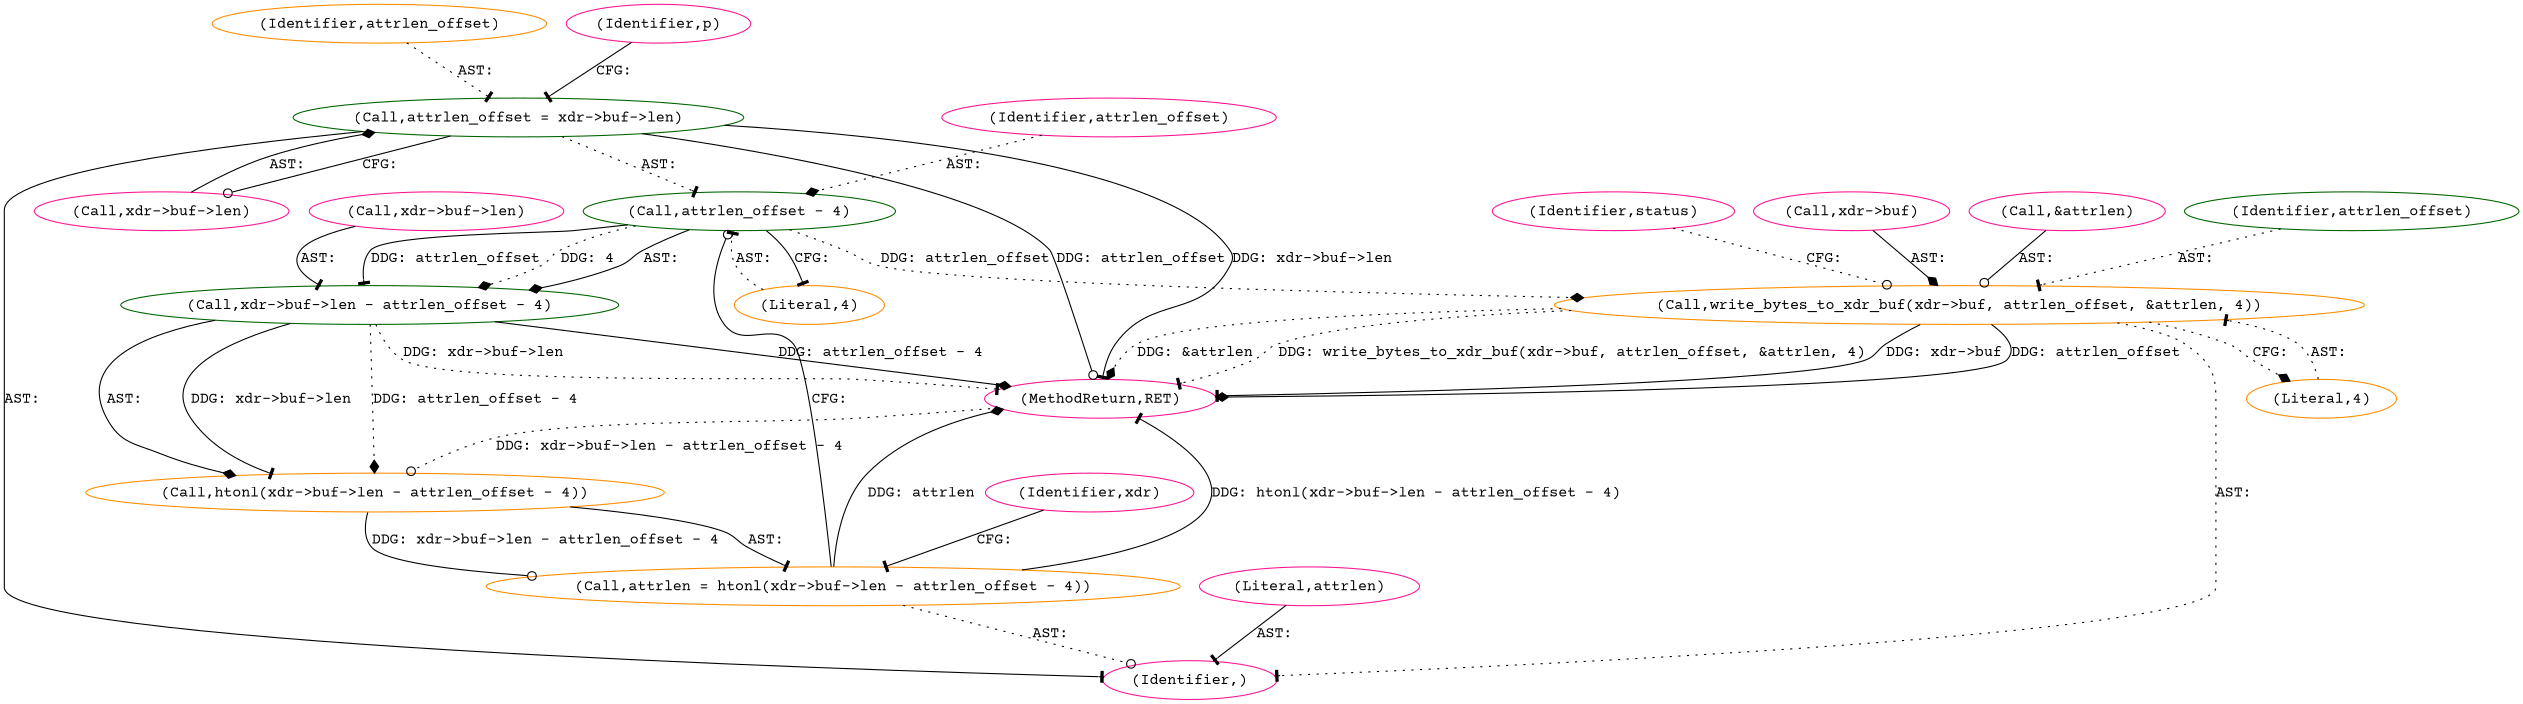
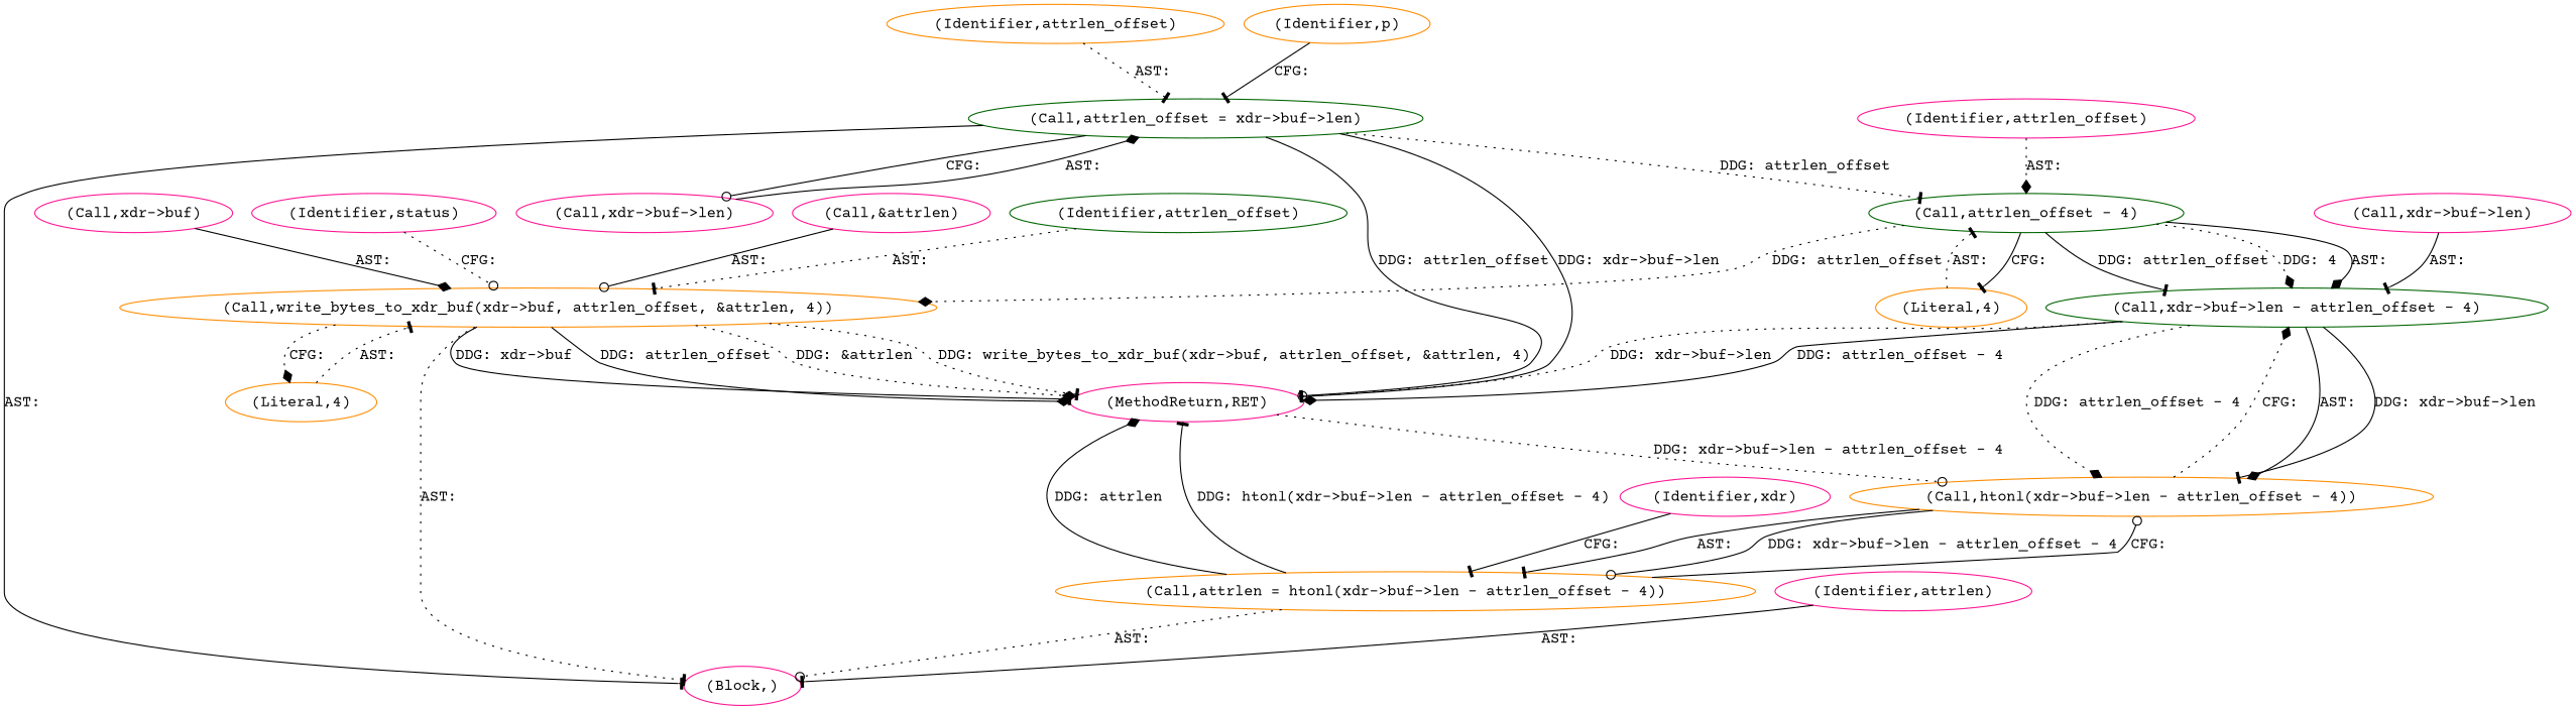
  digraph {
    fontname="Courier Prime"
    node [color=deeppink fontname="Courier Prime"]
    edge [arrowhead=tee fontname="Courier Prime" style=solid]
    n1 [color=darkgreen label="(Call,attrlen_offset = xdr->buf->len)"]
    n2 [color=darkgreen label="(Call,attrlen_offset - 4)"]
    n3 [label="(Call,xdr->buf->len)"]
-   n4 [label="(Identifier,)"]
+   n4 [label="(Block,)"]
    n5 [label="(MethodReturn,RET)"]
    n6 [color=darkgreen label="(Call,xdr->buf->len - attrlen_offset - 4)"]
    n7 [color=darkorange label="(Call,write_bytes_to_xdr_buf(xdr->buf, attrlen_offset, &attrlen, 4))"]
    n8 [color=darkorange label="(Literal,4)"]
    n9 [color=darkorange label="(Call,htonl(xdr->buf->len - attrlen_offset - 4))"]
    n10 [color=darkorange label="(Literal,4)"]
    n11 [color=darkorange label="(Call,attrlen = htonl(xdr->buf->len - attrlen_offset - 4))"]
    n12 [label="(Identifier,attrlen_offset)"]
    n13 [label="(Call,xdr->buf)"]
    n14 [label="(Identifier,status)"]
    n15 [label="(Identifier,xdr)"]
    n16 [label="(Call,&attrlen)"]
    n17 [color=darkgreen label="(Identifier,attrlen_offset)"]
    n18 [label="(Call,xdr->buf->len)"]
    n19 [color=darkorange label="(Identifier,attrlen_offset)"]
-   n20 [label="(Literal,attrlen)"]
-   n21 [label="(Identifier,p)"]
-   n1 -> n2 [label="AST: " style=dotted]
+   n20 [label="(Identifier,attrlen)"]
+   n21 [color=darkorange label="(Identifier,p)"]
+   n1 -> n2 [label="DDG: attrlen_offset" style=dotted]
    n1 -> n3 [arrowhead=odot label="CFG: "]
    n1 -> n4 [label="AST: "]
    n1 -> n5 [arrowhead=odot label="DDG: attrlen_offset"]
    n1 -> n5 [label="DDG: xdr->buf->len"]
    n2 -> n6 [arrowhead=diamond label="AST: "]
    n2 -> n6 [label="DDG: attrlen_offset"]
    n2 -> n6 [arrowhead=diamond label="DDG: 4" style=dotted]
    n2 -> n7 [arrowhead=diamond label="DDG: attrlen_offset" style=dotted]
    n2 -> n8 [label="CFG: "]
    n3 -> n1 [arrowhead=diamond label="AST: "]
    n5 -> n9 [arrowhead=odot label="DDG: xdr->buf->len - attrlen_offset - 4" style=dotted]
    n6 -> n5 [label="DDG: xdr->buf->len" style=dotted]
    n6 -> n5 [arrowhead=diamond label="DDG: attrlen_offset - 4"]
    n6 -> n9 [arrowhead=diamond label="AST: "]
    n6 -> n9 [label="DDG: xdr->buf->len"]
    n6 -> n9 [arrowhead=diamond label="DDG: attrlen_offset - 4" style=dotted]
    n7 -> n4 [label="AST: " style=dotted]
    n7 -> n5 [arrowhead=diamond label="DDG: attrlen_offset"]
    n7 -> n5 [arrowhead=diamond label="DDG: &attrlen" style=dotted]
    n7 -> n5 [label="DDG: write_bytes_to_xdr_buf(xdr->buf, attrlen_offset, &attrlen, 4)" style=dotted]
    n7 -> n5 [label="DDG: xdr->buf"]
    n7 -> n10 [arrowhead=diamond label="CFG: " style=dotted]
    n8 -> n2 [label="AST: " style=dotted]
+   n9 -> n6 [arrowhead=diamond label="CFG: " style=dotted]
    n9 -> n11 [label="AST: "]
    n9 -> n11 [arrowhead=odot label="DDG: xdr->buf->len - attrlen_offset - 4"]
    n10 -> n7 [label="AST: " style=dotted]
    n11 -> n4 [arrowhead=odot label="AST: " style=dotted]
    n11 -> n5 [arrowhead=diamond label="DDG: attrlen"]
    n11 -> n5 [label="DDG: htonl(xdr->buf->len - attrlen_offset - 4)"]
-   n11 -> n2 [arrowhead=odot label="CFG: "]
+   n11 -> n9 [arrowhead=odot label="CFG: "]
    n12 -> n2 [arrowhead=diamond label="AST: " style=dotted]
    n13 -> n7 [arrowhead=diamond label="AST: "]
    n14 -> n7 [arrowhead=odot label="CFG: " style=dotted]
    n15 -> n11 [label="CFG: "]
    n16 -> n7 [arrowhead=odot label="AST: "]
    n17 -> n7 [label="AST: " style=dotted]
    n18 -> n6 [label="AST: "]
    n19 -> n1 [label="AST: " style=dotted]
    n20 -> n4 [label="AST: "]
    n21 -> n1 [label="CFG: "]
  }
